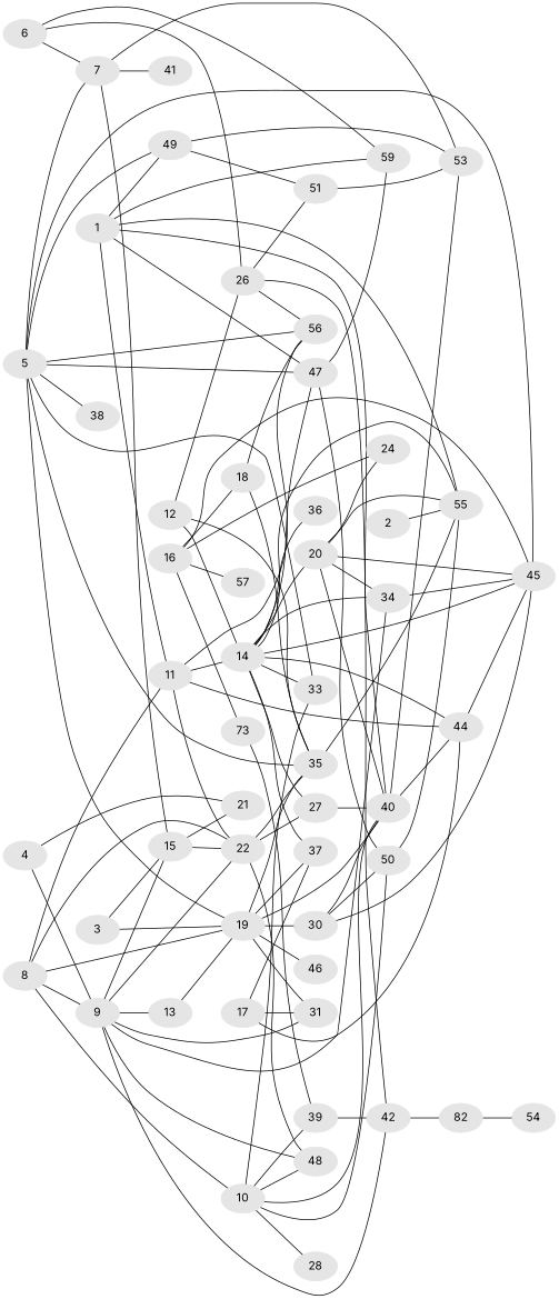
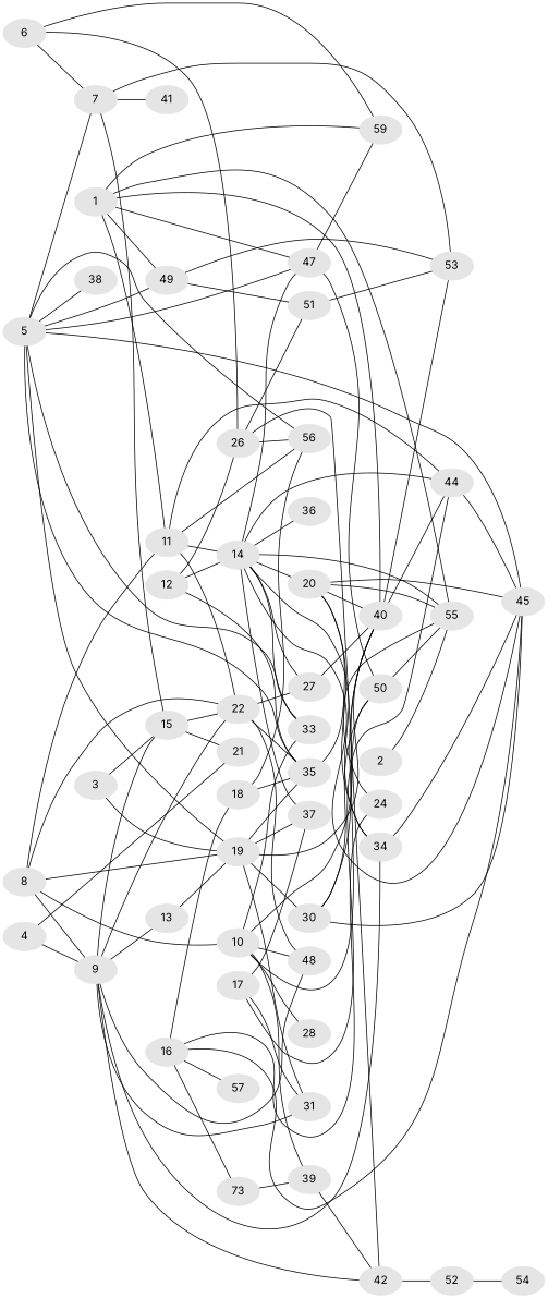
  graph {
    fontname=Inter
    rankdir=LR
    node [color=gray90 fontname=Inter style=filled]
    edge [fontname=Inter weight=1.0]
    1
    11
    40
    47
    49
    55
    59
    56
    22
    14
    44
    53
    50
    51
    2
    3
    15
    19
    21
    35
    31
    37
    30
-   46
    4
    9
    13
    34
    42
    48
    5
    7
    33
    38
    45
    41
    6
    26
    8
    10
    28
    39
    27
-   52 [label=82]
+   52
    20
    36
    12
    24
    16
    18
    n51 [label=73]
    57
    17
    54
    1 -- 11
    1 -- 40
    1 -- 47
    1 -- 49
    1 -- 55
    1 -- 59
    11 -- 56
    11 -- 22 [weight=2.0]
    11 -- 14 [weight=2.0]
    11 -- 44
    40 -- 44
    40 -- 53
    47 -- 59
    47 -- 50
    49 -- 53
    49 -- 51
    22 -- 35
    22 -- 48
    22 -- 27
    14 -- 47
    14 -- 55
    14 -- 44
    14 -- 37
    14 -- 34
    14 -- 33
    14 -- 45
    14 -- 27
    14 -- 20 [weight=2.0]
    14 -- 36
    44 -- 45
    50 -- 55
    51 -- 53
    2 -- 55
    3 -- 15
    3 -- 19
    15 -- 22
    15 -- 21
    19 -- 40
    19 -- 35 [weight=2.0]
    19 -- 31
    19 -- 37
    19 -- 30
-   19 -- 46
    35 -- 55
    30 -- 40
    30 -- 50
    30 -- 45
    4 -- 21
    4 -- 9
    9 -- 22 [weight=2.0]
    9 -- 15 [weight=2.0]
    9 -- 31
    9 -- 13
    9 -- 34
    9 -- 42
    9 -- 48
    13 -- 19
    34 -- 45
    42 -- 52
    5 -- 47 [weight=2.0]
    5 -- 49 [weight=3.0]
    5 -- 56
    5 -- 19
    5 -- 35
    5 -- 7
    5 -- 33
    5 -- 38
    5 -- 45
    7 -- 53
    7 -- 15
    7 -- 41
    6 -- 59
    6 -- 7
    6 -- 26
    26 -- 56
    26 -- 51
    26 -- 42
    8 -- 11
    8 -- 22
    8 -- 19
    8 -- 9
    8 -- 10
    10 -- 40 [weight=2.0]
    10 -- 50
    10 -- 48
    10 -- 33
    10 -- 28
    10 -- 39
    39 -- 42
    27 -- 40
    52 -- 54
    20 -- 40
    20 -- 55
    20 -- 34
    20 -- 45 [weight=2.0]
    20 -- 24
    12 -- 14
    12 -- 35
    12 -- 26
    16 -- 45
    16 -- 24
    16 -- 18
    16 -- n51
    16 -- 57
    18 -- 56
    18 -- 35
    n51 -- 39
    17 -- 44
    17 -- 31
    17 -- 37
  }
